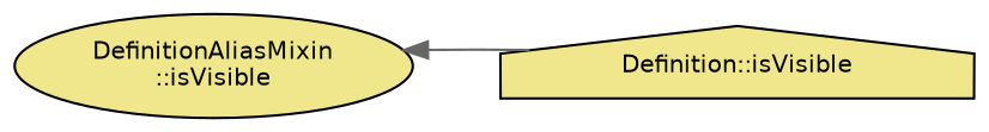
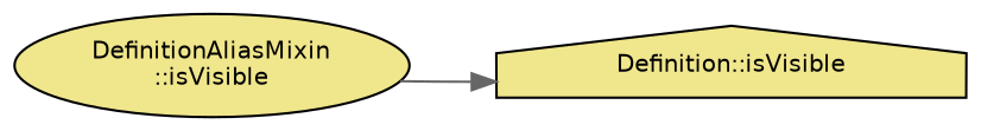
  digraph {
    rankdir=LR
    node [color=black fillcolor=khaki fontname=Helvetica fontsize=10 style=filled]
    n1 [fontcolor=black height=0.2 label="DefinitionAliasMixin\l::isVisible" shape=ellipse width=0.4]
    n2 [height=0.2 label="Definition::isVisible" shape=house width=0.4]
-   n2 -> n1 [color=gray40 fontname=Helvetica fontsize=10 labelfontname=Helvetica labelfontsize=10 style=solid]
+   n1 -> n2 [color=gray40 fontname=Helvetica fontsize=10 labelfontname=Helvetica labelfontsize=10 style=solid]
  }
